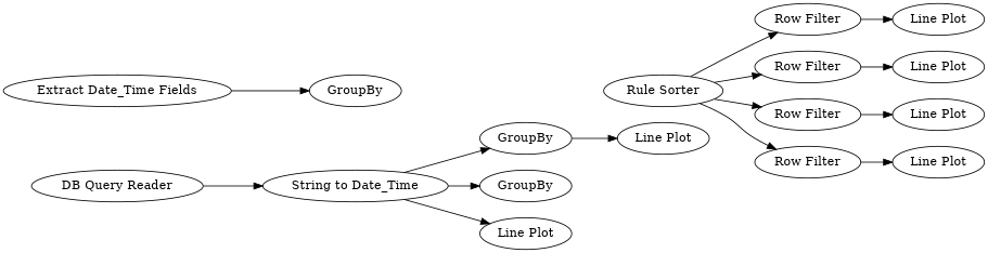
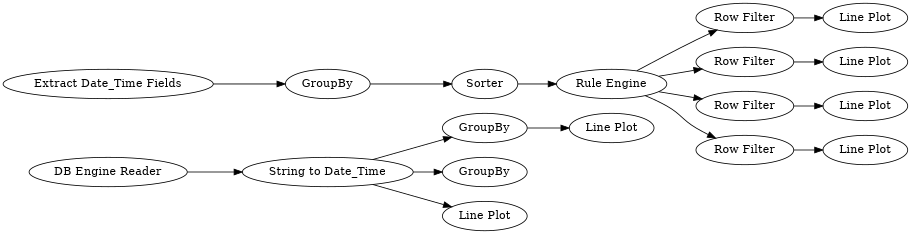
  digraph {
    rankdir=LR
-   n1 [label="DB Query Reader"]
+   n1 [label="DB Engine Reader"]
    n2 [label="String to Date_Time"]
    n3 [label=GroupBy]
    n4 [label=GroupBy]
    n5 [label="Line Plot"]
    n6 [label="Extract Date_Time Fields"]
    n7 [label=GroupBy]
    n8 [label="Line Plot"]
-   n10 [label="Rule Sorter"]
+   n9 [label=Sorter]
+   n10 [label="Rule Engine"]
    n11 [label="Row Filter"]
    n12 [label="Row Filter"]
    n13 [label="Row Filter"]
    n14 [label="Row Filter"]
    n15 [label="Line Plot"]
    n16 [label="Line Plot"]
    n17 [label="Line Plot"]
    n18 [label="Line Plot"]
    n1 -> n2
    n2 -> n3
    n2 -> n4
    n2 -> n5
    n3 -> n8
    n6 -> n7
+   n7 -> n9
+   n9 -> n10
    n10 -> n11
    n10 -> n12
    n10 -> n13
    n10 -> n14
    n11 -> n15
    n12 -> n16
    n13 -> n17
    n14 -> n18
  }
